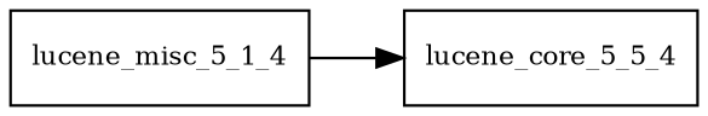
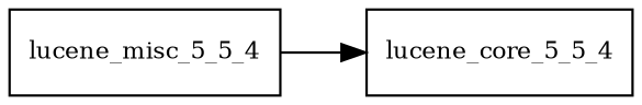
  digraph {
    rankdir=LR
    node [fontsize=10.0 shape=box]
-   lucene_misc_5_5_4 [label=lucene_misc_5_1_4]
+   lucene_misc_5_5_4
    lucene_core_5_5_4
    lucene_misc_5_5_4 -> lucene_core_5_5_4
  }
